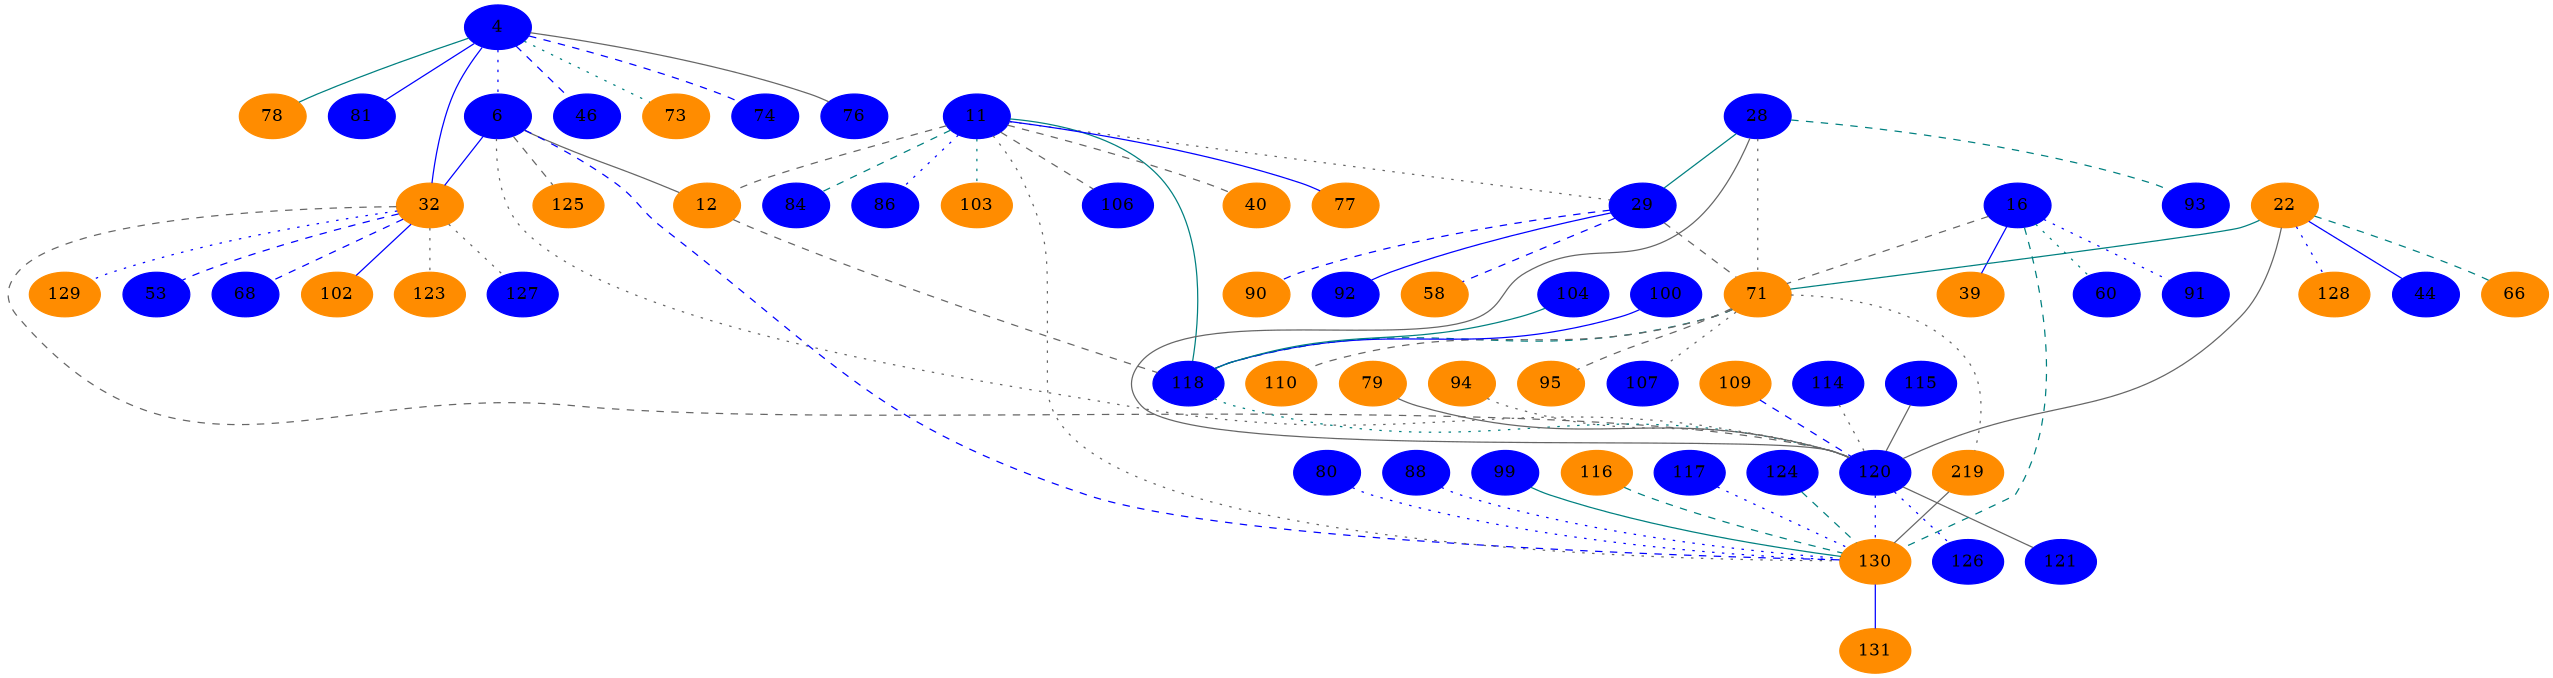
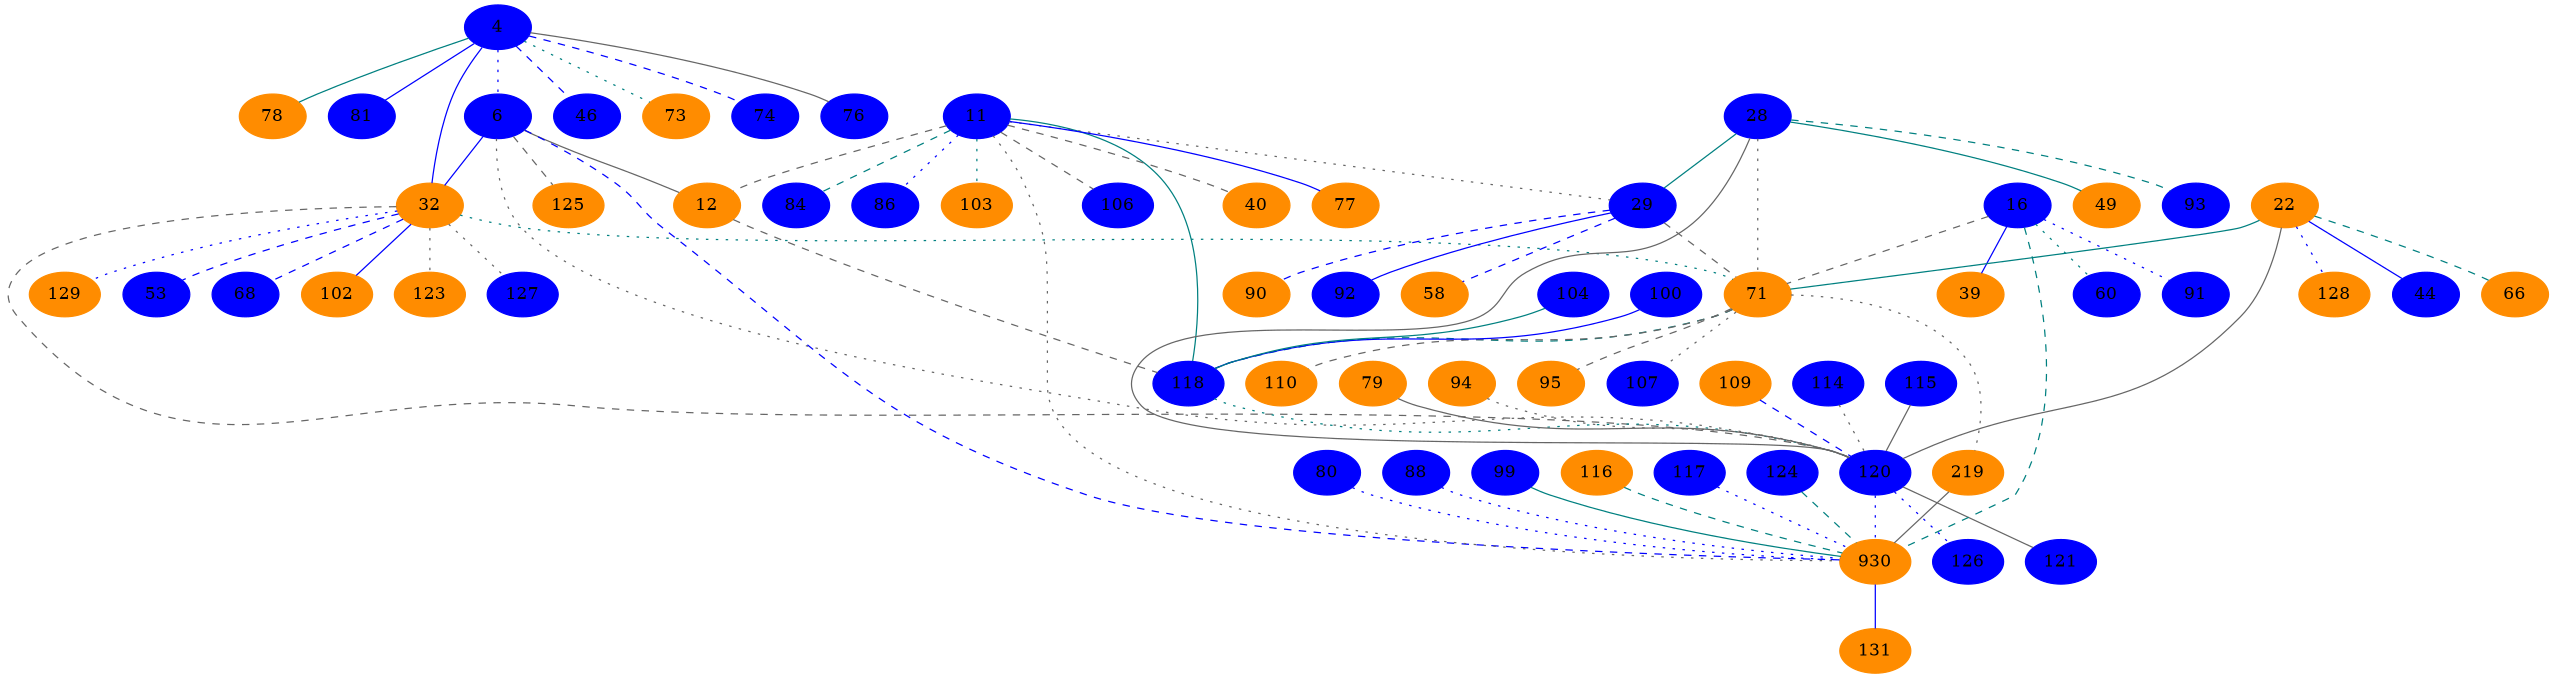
  graph {
    node [color=blue style=filled]
    edge [color=blue style=dotted]
    4 [super="+2"]
    6 [super="+3"]
    32 [color=darkorange super="+5"]
    46
    73 [color=darkorange]
    74
    76
    78 [color=darkorange]
    81
    12 [color=darkorange super="+8"]
    120 [super="+112+113+24+42+59+67"]
    125 [color=darkorange super="+83"]
-   130 [color=darkorange super="+18+34+41+48"]
+   130 [color=darkorange super="+18+34+41+48" label=930]
    71 [color=darkorange super="+69"]
    53
    68
    102 [color=darkorange]
    123 [color=darkorange]
    127 [super="+63"]
    129 [color=darkorange]
    118 [super="+101+10+31+55+82"]
    121
    126 [super="+38"]
    131 [color=darkorange super="+111"]
    11 [super="+7+9"]
    29 [super="+26"]
    40 [color=darkorange]
    77 [color=darkorange super="+61"]
    84
    86
    103 [color=darkorange]
    106
    58 [color=darkorange]
    90 [color=darkorange]
    92
    16 [super="+15"]
    39 [color=darkorange]
    60
    91
    95 [color=darkorange]
    107
    110 [color=darkorange super="+97"]
    n43 [color=darkorange label=219 super="+87"]
    22 [color=darkorange super="+21"]
    44 [super="+35"]
    66 [color=darkorange]
    128 [color=darkorange]
    28 [super="+25"]
+   49 [color=darkorange]
    93
    79 [color=darkorange]
    80
    88
    94 [color=darkorange]
    99
    100
    104
    109 [color=darkorange]
    114
    115 [super="+56"]
    116 [color=darkorange super="+52"]
    117
    124
    4 -- 6 [weight=4]
    4 -- 32 [style=solid weight=4]
    4 -- 46 [style=dashed]
    4 -- 73 [color=teal]
    4 -- 74 [style=dashed]
    4 -- 76 [color=gray40 style=solid]
    4 -- 78 [color=teal style=solid]
    4 -- 81 [style=solid]
    6 -- 32 [style=solid weight=4]
    6 -- 12 [color=gray40 style=solid]
    6 -- 120 [color=gray40]
    6 -- 125 [color=gray40 style=dashed]
    6 -- 130 [style=dashed]
    32 -- 120 [color=gray40 style=dashed]
+   32 -- 71 [color=teal weight=2]
    32 -- 53 [style=dashed]
    32 -- 68 [style=dashed]
    32 -- 102 [style=solid]
    32 -- 123 [color=gray40]
    32 -- 127 [color=gray40]
    32 -- 129
    12 -- 118 [color=gray40 style=dashed weight=2]
    120 -- 130 [weight=2]
    120 -- 121 [color=gray40 style=solid]
    120 -- 126
    130 -- 131 [style=solid]
    71 -- 118 [color=teal style=dashed]
    71 -- 95 [color=gray40 style=dashed]
    71 -- 107 [color=gray40]
    71 -- 110 [color=gray40 style=dashed]
    71 -- n43 [color=gray40]
    118 -- 120 [color=teal weight=2]
    11 -- 12 [color=gray40 style=dashed weight=6]
    11 -- 130 [color=gray40]
    11 -- 118 [color=teal style=solid weight=3]
    11 -- 29 [color=gray40]
    11 -- 40 [color=gray40 style=dashed]
    11 -- 77 [style=solid]
    11 -- 84 [color=teal style=dashed]
    11 -- 86
    11 -- 103 [color=teal]
    11 -- 106 [color=gray40 style=dashed]
    29 -- 71 [color=gray40 style=dashed weight=4]
    29 -- 58 [style=dashed]
    29 -- 90 [style=dashed]
    29 -- 92 [style=solid]
    16 -- 130 [color=teal style=dashed weight=8]
    16 -- 71 [color=gray40 style=dashed]
    16 -- 39 [style=solid]
    16 -- 60 [color=teal]
    16 -- 91
    n43 -- 130 [color=gray40 style=solid]
    22 -- 120 [color=gray40 style=solid weight=8]
    22 -- 71 [color=teal style=solid]
    22 -- 44 [style=solid]
    22 -- 66 [color=teal style=dashed]
    22 -- 128
    28 -- 120 [color=gray40 style=solid]
    28 -- 71 [color=gray40 weight=4]
    28 -- 29 [color=teal style=solid weight=4]
+   28 -- 49 [color=teal style=solid]
    28 -- 93 [color=teal style=dashed]
    79 -- 120 [color=gray40 style=solid]
    80 -- 130
    88 -- 130
    94 -- 120 [color=gray40]
    99 -- 130 [color=teal style=solid]
    100 -- 118 [style=solid]
    104 -- 118 [color=teal style=solid]
    109 -- 120 [style=dashed]
    114 -- 120 [color=gray40]
    115 -- 120 [color=gray40 style=solid]
    116 -- 130 [color=teal style=dashed]
    117 -- 130
    124 -- 130 [color=teal style=dashed]
  }
